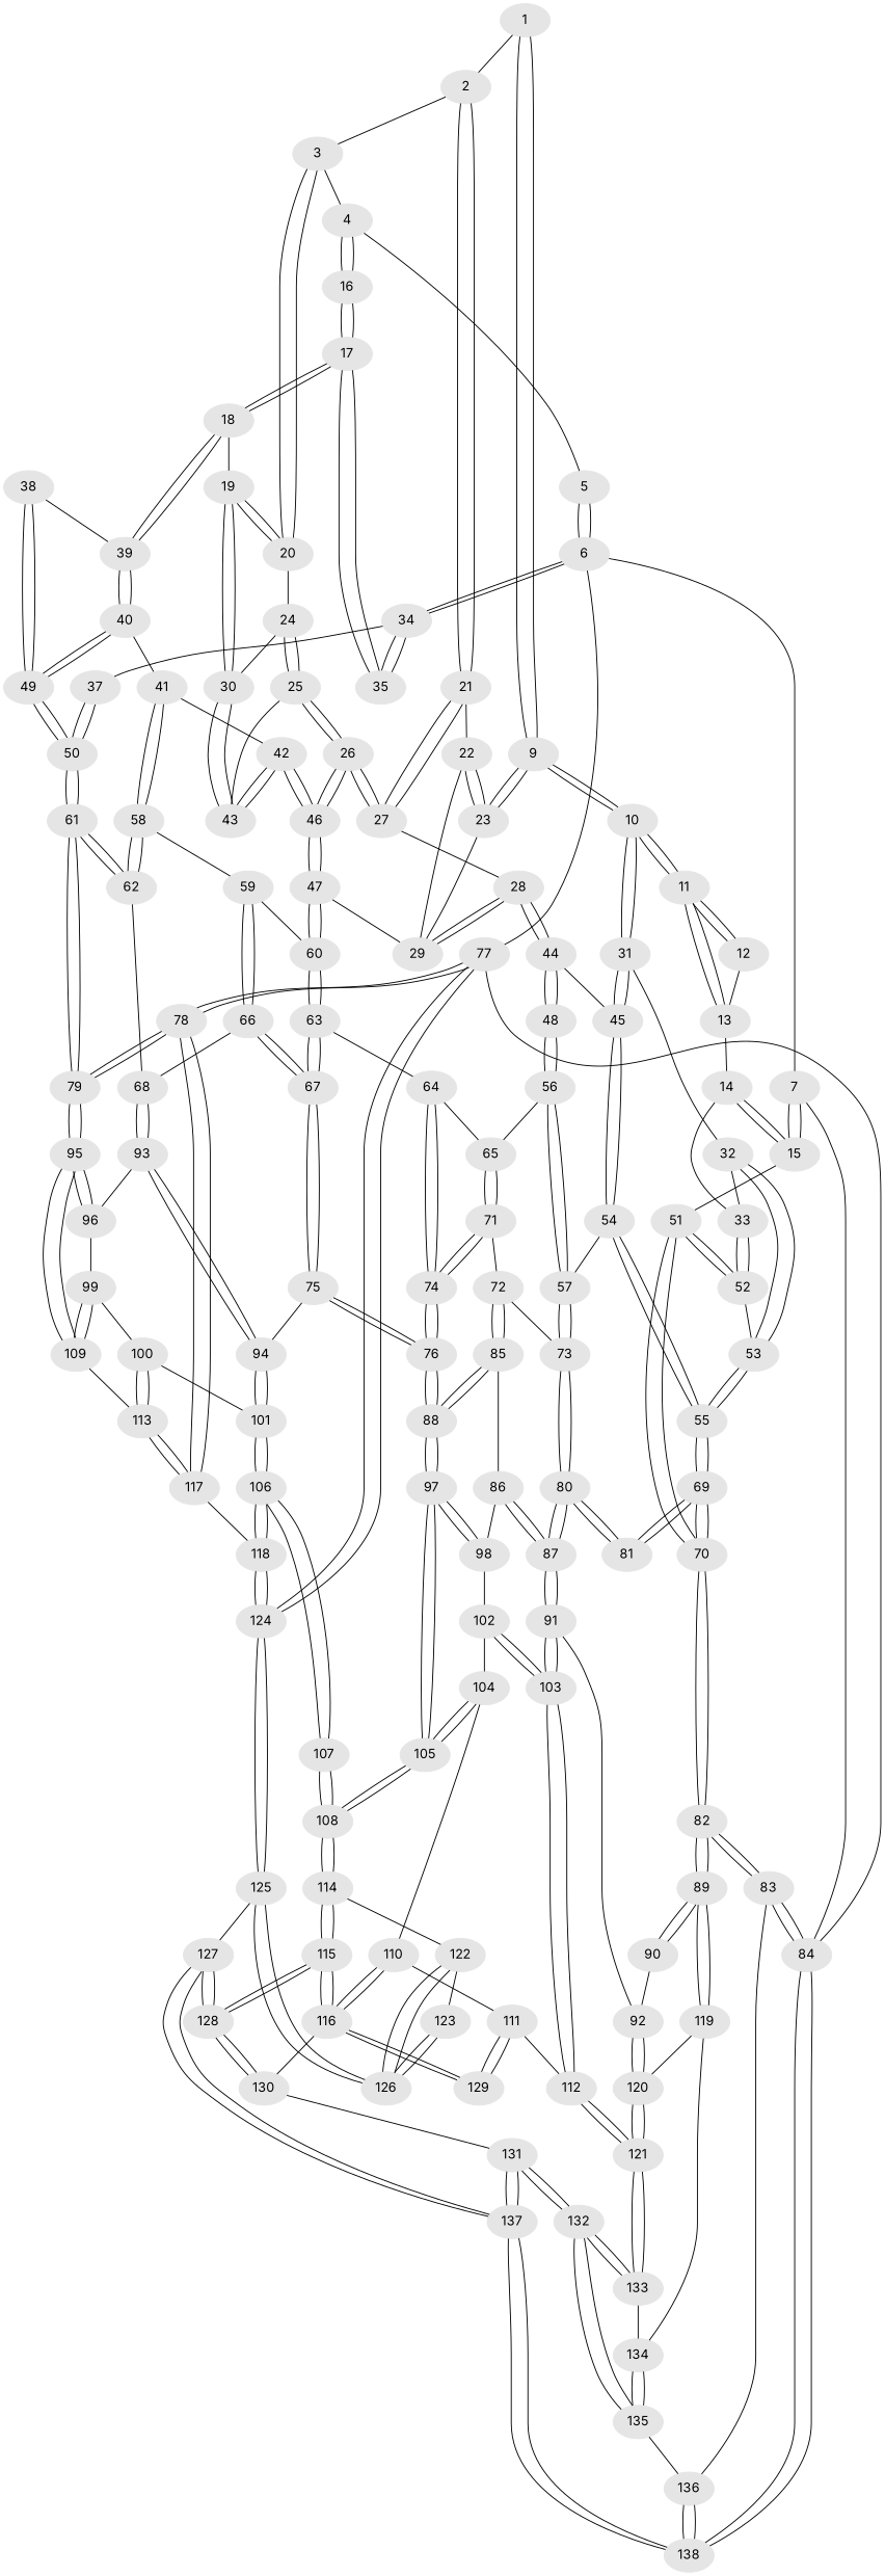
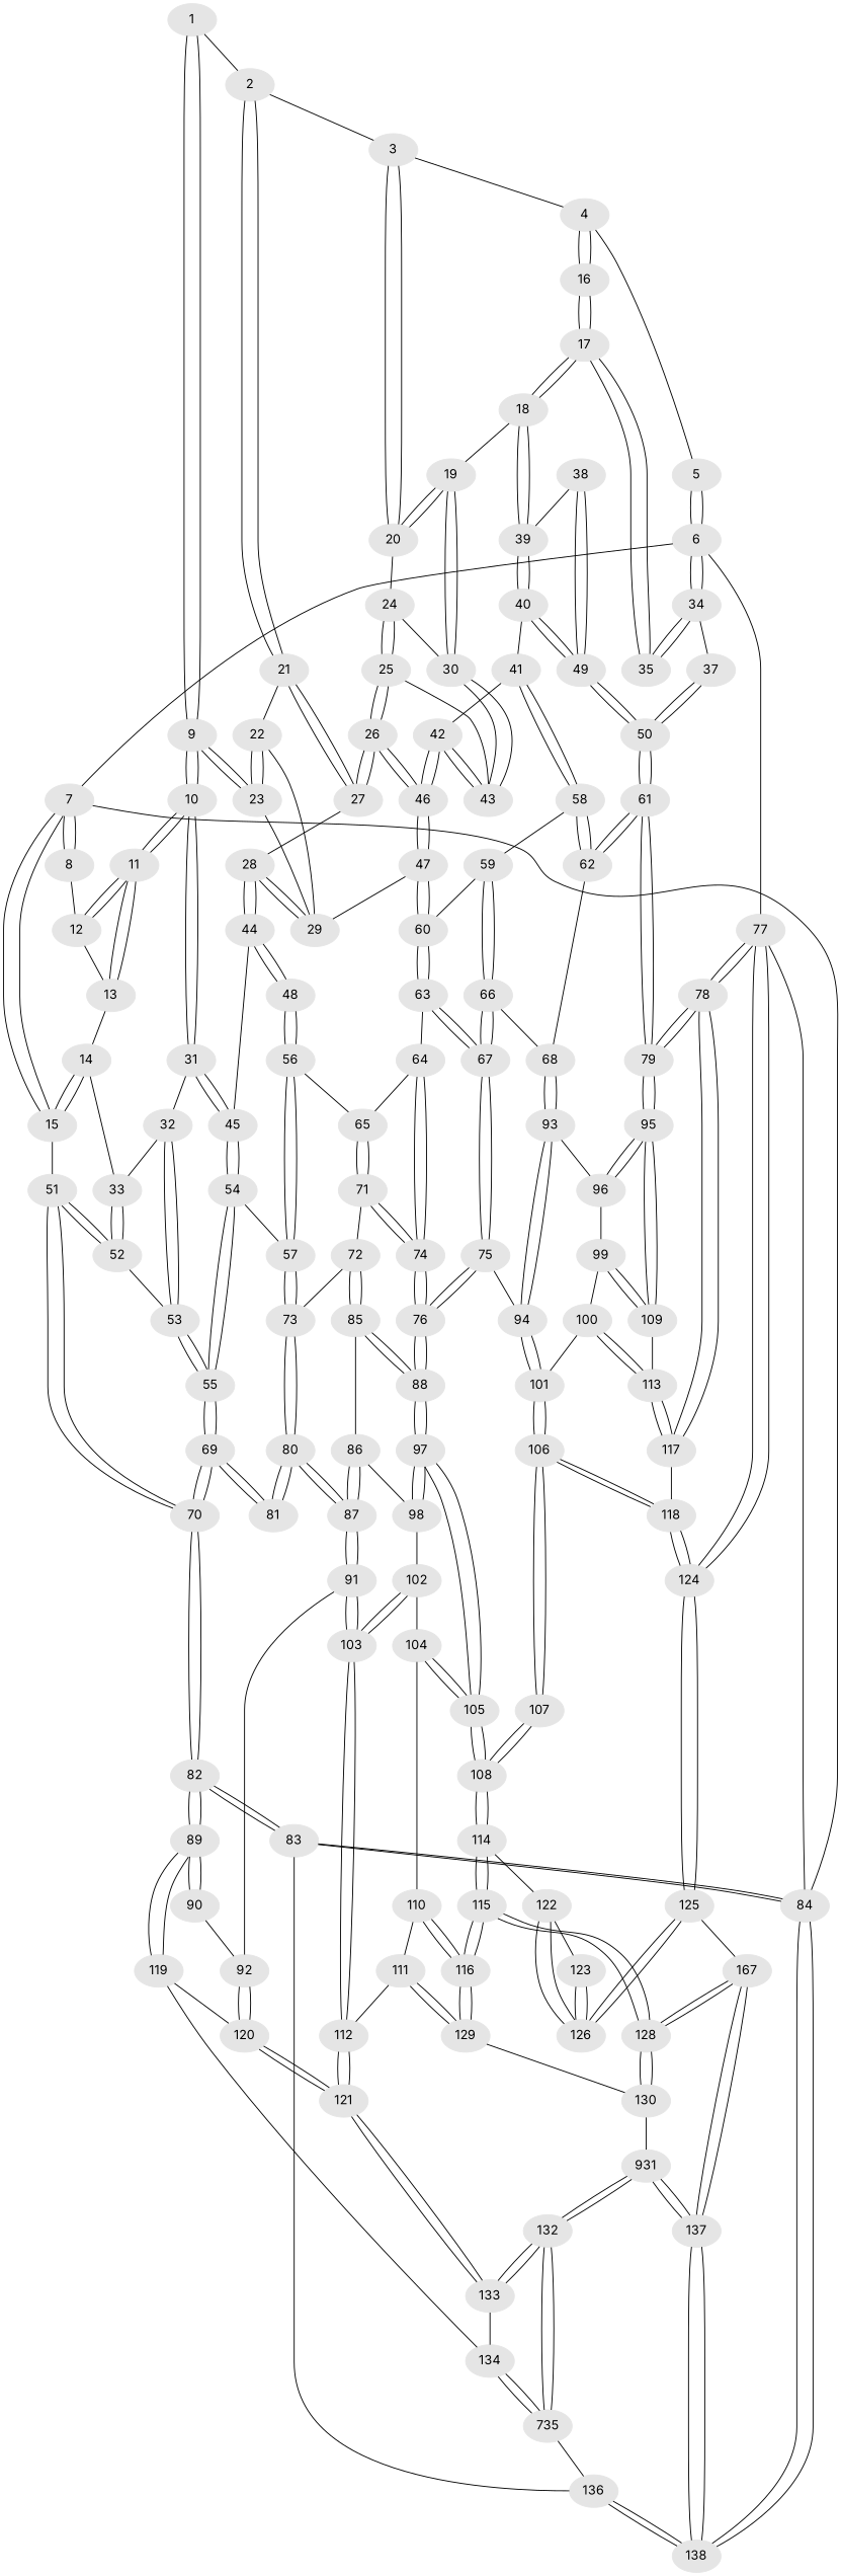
  graph {
    fontname=Inter
    node [color=gray90 fontname=Inter style=filled]
    edge [fontname=Inter]
    1
    2
    9
    3
    21
    10
    23
    4
    20
    22
    27
    5
    16
    24
    6
    17
    7
    34
    77
+   8
    15
    84
    35
    37
    78
    124
    12
    51
    138
    13
    11
    31
    29
    32
    45
    14
    33
    52
    70
    18
    19
    39
    30
    40
    43
    25
    28
    26
    46
    47
    44
    48
    53
    54
    55
    50
    38
    49
    61
    41
    42
    58
    59
    62
    56
    57
    60
    63
    65
    79
    82
    69
    73
    81
    71
    80
    66
    68
    67
    64
    95
    93
    74
    75
    76
    72
    94
    96
    83
    89
    85
    88
    86
    87
    101
    97
    117
    125
    118
    109
    91
    136
    90
    119
    98
    102
    92
    103
    105
    120
    134
    112
    121
    99
    106
    113
    100
    108
    104
    107
    110
    111
    116
    114
    115
    122
    129
    130
    133
    128
    123
    126
-   135
-   127
+   135 [label=735]
+   127 [label=167]
    137
-   131
+   131 [label=931]
    132
    1 -- 2
    1 -- 9
    1 -- 9
    2 -- 3
    2 -- 21
    2 -- 21
    9 -- 10
    9 -- 10
    9 -- 23
    9 -- 23
    3 -- 4
    3 -- 20
    3 -- 20
    21 -- 22
    21 -- 27
    21 -- 27
    10 -- 11
    10 -- 11
    10 -- 31
    10 -- 31
    23 -- 29
    4 -- 5
    4 -- 16
    4 -- 16
    20 -- 24
    22 -- 23
    22 -- 23
    22 -- 29
    27 -- 28
    5 -- 6
    5 -- 6
    16 -- 17
    16 -- 17
    24 -- 30
    24 -- 25
    24 -- 25
    6 -- 7
    6 -- 34
    6 -- 34
    6 -- 77
    17 -- 35
    17 -- 35
    17 -- 18
    17 -- 18
+   7 -- 8
+   7 -- 8
    7 -- 15
    7 -- 15
    7 -- 84
    34 -- 35
    34 -- 35
    34 -- 37
    77 -- 84
    77 -- 78
    77 -- 78
    77 -- 124
    77 -- 124
+   8 -- 12
    15 -- 51
    84 -- 138
    84 -- 138
    37 -- 50
    37 -- 50
    78 -- 79
    78 -- 79
    78 -- 117
    78 -- 117
    124 -- 125
    124 -- 125
    12 -- 13
    51 -- 52
    51 -- 52
    51 -- 70
    51 -- 70
    13 -- 14
    11 -- 12
    11 -- 12
    11 -- 13
    11 -- 13
    31 -- 32
    31 -- 45
    31 -- 45
    32 -- 33
    32 -- 53
    32 -- 53
    45 -- 54
    45 -- 54
    14 -- 15
    14 -- 15
    14 -- 33
    33 -- 52
    33 -- 52
    52 -- 53
    70 -- 82
    70 -- 82
    18 -- 19
    18 -- 39
    18 -- 39
    19 -- 20
    19 -- 20
    19 -- 30
    19 -- 30
    39 -- 40
    39 -- 40
    30 -- 43
    30 -- 43
    40 -- 49
    40 -- 49
    40 -- 41
    25 -- 43
    25 -- 26
    25 -- 26
    28 -- 29
    28 -- 29
    28 -- 44
    28 -- 44
    26 -- 27
    26 -- 27
    26 -- 46
    26 -- 46
    46 -- 47
    46 -- 47
    47 -- 29
    47 -- 60
    47 -- 60
    44 -- 45
    44 -- 48
    44 -- 48
    48 -- 56
    48 -- 56
    53 -- 55
    53 -- 55
    54 -- 55
    54 -- 55
    54 -- 57
    55 -- 69
    55 -- 69
    50 -- 61
    50 -- 61
    38 -- 39
    38 -- 49
    38 -- 49
    49 -- 50
    49 -- 50
    61 -- 62
    61 -- 62
    61 -- 79
    61 -- 79
    41 -- 42
    41 -- 58
    41 -- 58
    42 -- 43
    42 -- 43
    42 -- 46
    42 -- 46
    58 -- 59
    58 -- 62
    58 -- 62
    59 -- 60
    59 -- 66
    59 -- 66
    62 -- 68
    56 -- 57
    56 -- 57
    56 -- 65
    57 -- 73
    57 -- 73
    60 -- 63
    60 -- 63
    63 -- 67
    63 -- 67
    63 -- 64
    65 -- 71
    65 -- 71
    79 -- 95
    79 -- 95
    82 -- 83
    82 -- 83
    82 -- 89
    82 -- 89
    69 -- 70
    69 -- 70
    69 -- 81
    69 -- 81
    73 -- 80
    73 -- 80
    71 -- 74
    71 -- 74
    71 -- 72
    80 -- 81
    80 -- 81
    80 -- 87
    80 -- 87
    66 -- 68
    66 -- 67
    66 -- 67
    68 -- 93
    68 -- 93
    67 -- 75
    67 -- 75
    64 -- 65
    64 -- 74
    64 -- 74
    95 -- 96
    95 -- 96
    95 -- 109
    95 -- 109
    93 -- 94
    93 -- 94
    93 -- 96
    74 -- 76
    74 -- 76
    75 -- 76
    75 -- 76
    75 -- 94
    76 -- 88
    76 -- 88
    72 -- 73
    72 -- 85
    72 -- 85
    94 -- 101
    94 -- 101
    96 -- 99
    83 -- 84
    83 -- 84
    83 -- 136
    89 -- 90
    89 -- 90
    89 -- 119
    89 -- 119
    85 -- 88
    85 -- 88
    85 -- 86
    88 -- 97
    88 -- 97
    86 -- 87
    86 -- 87
    86 -- 98
    87 -- 91
    87 -- 91
    101 -- 106
    101 -- 106
    97 -- 98
    97 -- 98
    97 -- 105
    97 -- 105
    117 -- 118
    125 -- 126
    125 -- 126
    125 -- 127
    118 -- 124
    118 -- 124
    109 -- 113
    91 -- 92
    91 -- 103
    91 -- 103
    136 -- 138
    136 -- 138
    90 -- 92
    119 -- 120
    119 -- 134
    98 -- 102
    102 -- 103
    102 -- 103
    102 -- 104
    92 -- 120
    92 -- 120
    103 -- 112
    103 -- 112
    105 -- 108
    105 -- 108
    120 -- 121
    120 -- 121
    134 -- 135
    134 -- 135
    112 -- 121
    112 -- 121
    121 -- 133
    121 -- 133
    99 -- 109
    99 -- 109
    99 -- 100
    106 -- 118
    106 -- 118
    106 -- 107
    106 -- 107
    113 -- 117
    113 -- 117
    100 -- 101
    100 -- 113
    100 -- 113
    108 -- 114
    108 -- 114
    104 -- 105
    104 -- 105
    104 -- 110
    107 -- 108
    107 -- 108
    110 -- 111
    110 -- 116
    110 -- 116
    111 -- 112
    111 -- 129
    111 -- 129
    116 -- 129
    116 -- 129
    114 -- 115
    114 -- 115
    114 -- 122
    115 -- 116
    115 -- 116
    115 -- 128
    115 -- 128
    122 -- 123
    122 -- 126
    122 -- 126
-   116 -- 130
+   129 -- 130
    130 -- 131
    133 -- 134
    128 -- 130
    128 -- 130
    123 -- 126
    123 -- 126
    135 -- 136
    127 -- 128
    127 -- 128
    127 -- 137
    127 -- 137
    137 -- 138
    137 -- 138
    131 -- 137
    131 -- 137
    131 -- 132
    131 -- 132
    132 -- 133
    132 -- 133
    132 -- 135
    132 -- 135
  }
